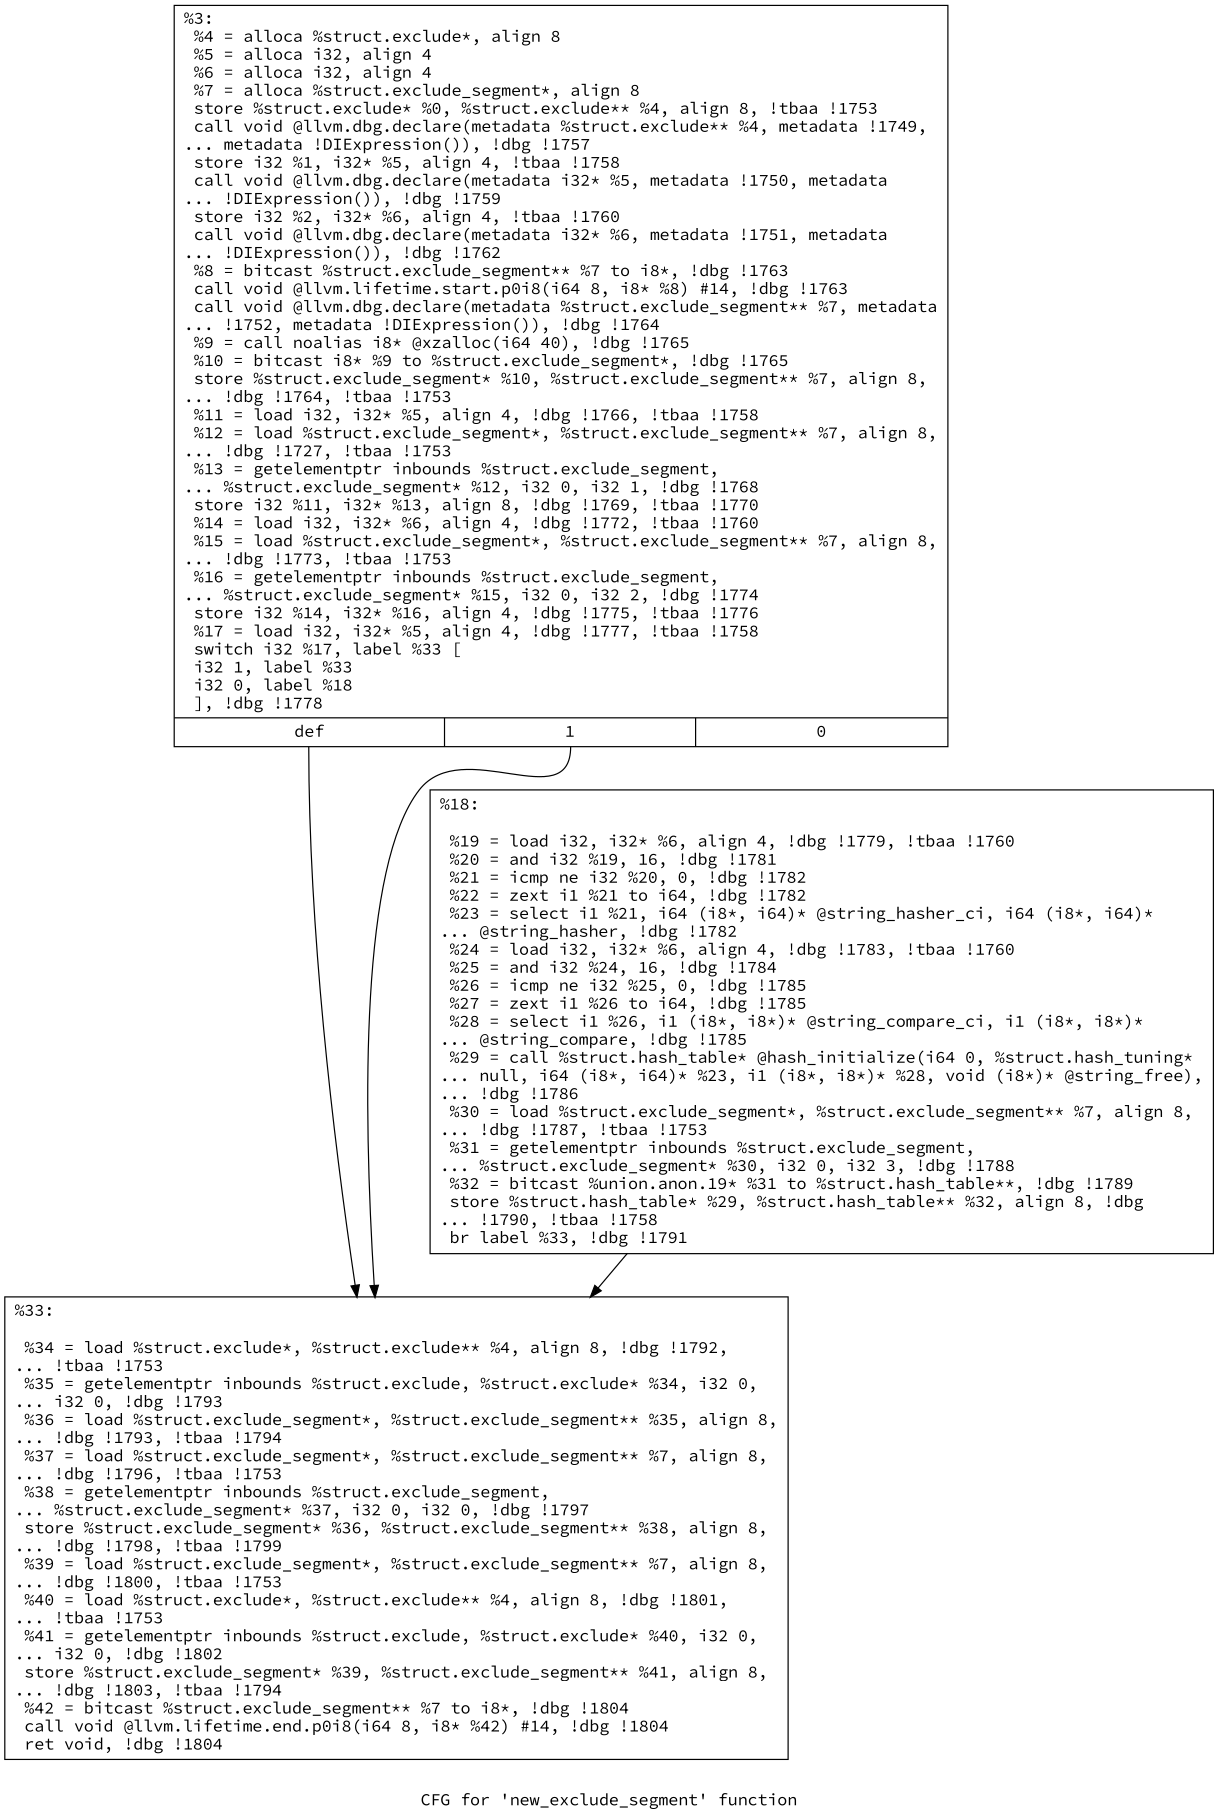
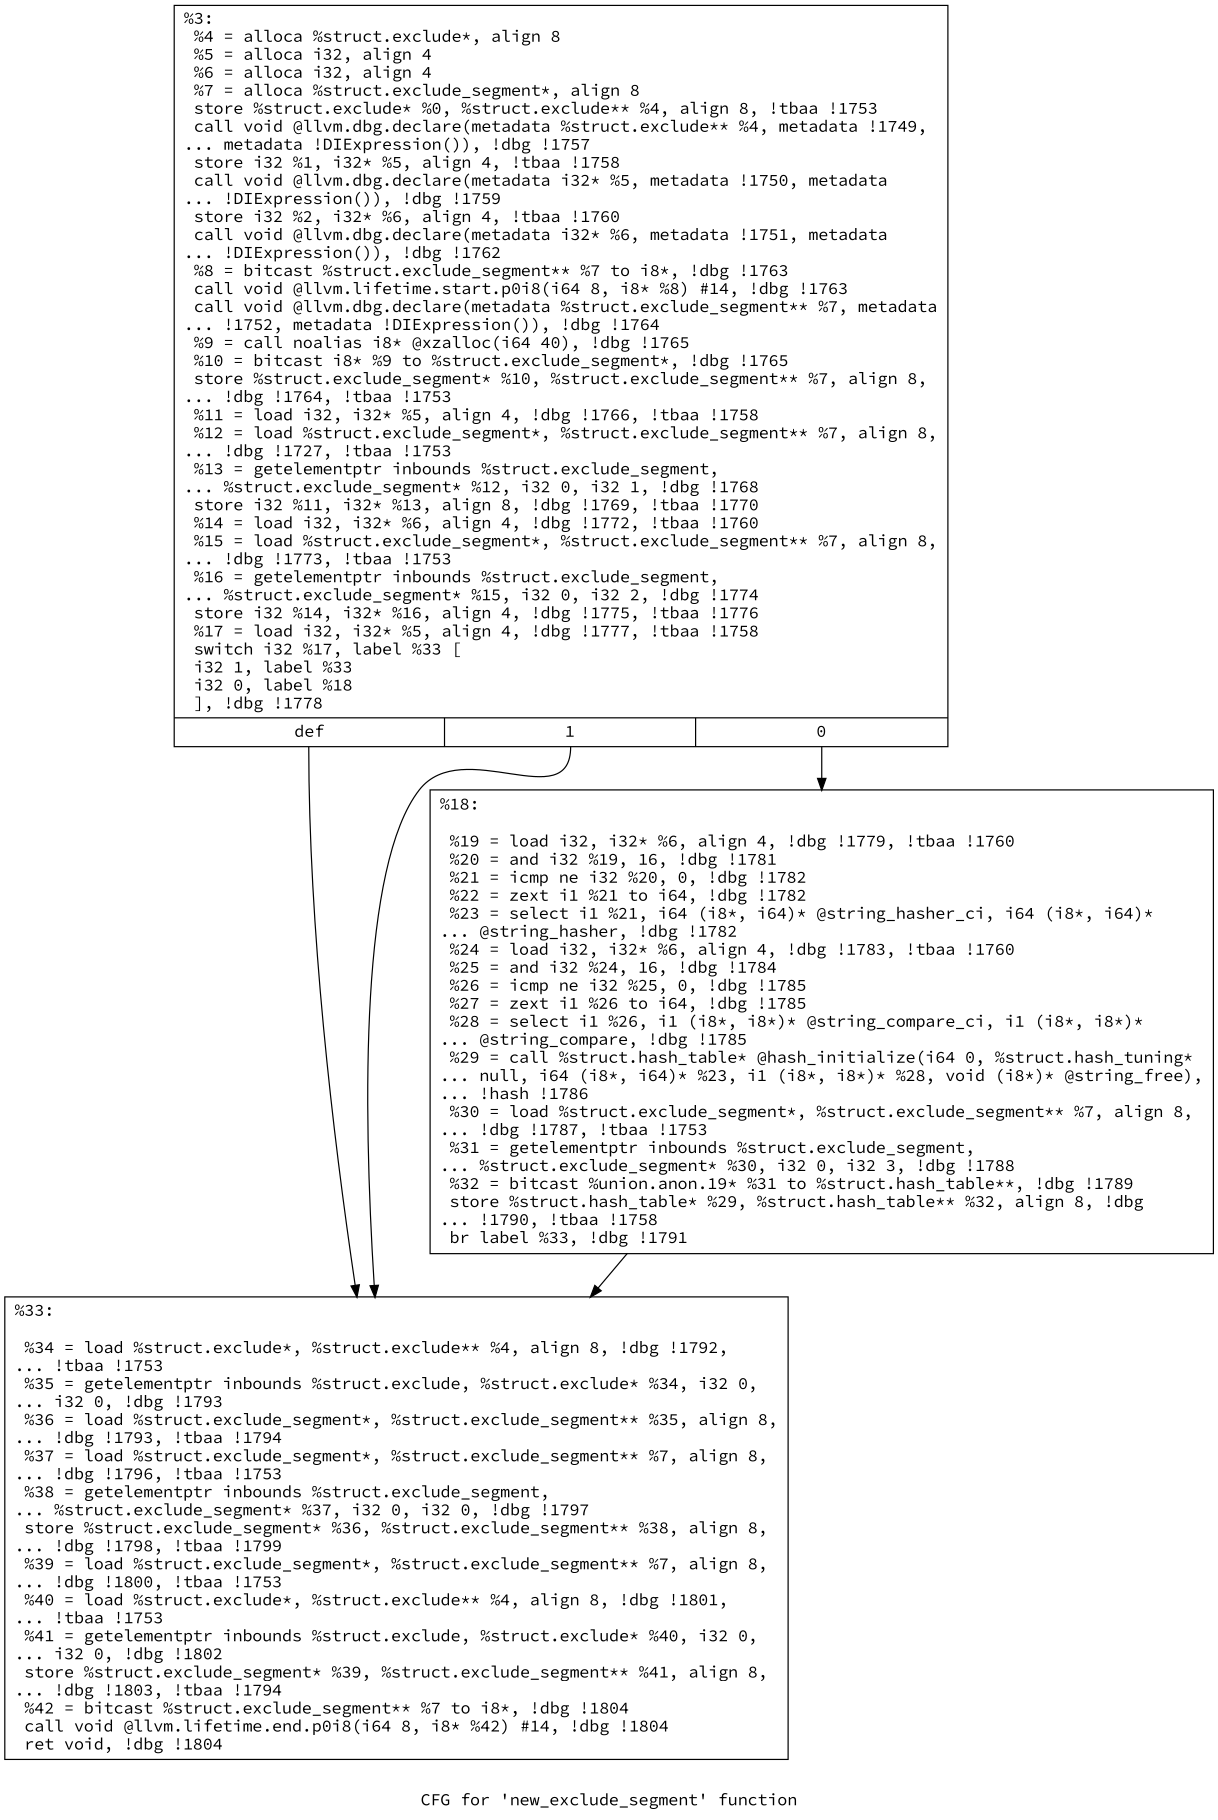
  digraph {
    fontname="Source Code Pro"
    label="CFG for 'new_exclude_segment' function"
    node [fontname="Source Code Pro" shape=record]
    edge [fontname="Source Code Pro"]
    n1 [label="{%3:\l  %4 = alloca %struct.exclude*, align 8\l  %5 = alloca i32, align 4\l  %6 = alloca i32, align 4\l  %7 = alloca %struct.exclude_segment*, align 8\l  store %struct.exclude* %0, %struct.exclude** %4, align 8, !tbaa !1753\l  call void @llvm.dbg.declare(metadata %struct.exclude** %4, metadata !1749,\l... metadata !DIExpression()), !dbg !1757\l  store i32 %1, i32* %5, align 4, !tbaa !1758\l  call void @llvm.dbg.declare(metadata i32* %5, metadata !1750, metadata\l... !DIExpression()), !dbg !1759\l  store i32 %2, i32* %6, align 4, !tbaa !1760\l  call void @llvm.dbg.declare(metadata i32* %6, metadata !1751, metadata\l... !DIExpression()), !dbg !1762\l  %8 = bitcast %struct.exclude_segment** %7 to i8*, !dbg !1763\l  call void @llvm.lifetime.start.p0i8(i64 8, i8* %8) #14, !dbg !1763\l  call void @llvm.dbg.declare(metadata %struct.exclude_segment** %7, metadata\l... !1752, metadata !DIExpression()), !dbg !1764\l  %9 = call noalias i8* @xzalloc(i64 40), !dbg !1765\l  %10 = bitcast i8* %9 to %struct.exclude_segment*, !dbg !1765\l  store %struct.exclude_segment* %10, %struct.exclude_segment** %7, align 8,\l... !dbg !1764, !tbaa !1753\l  %11 = load i32, i32* %5, align 4, !dbg !1766, !tbaa !1758\l  %12 = load %struct.exclude_segment*, %struct.exclude_segment** %7, align 8,\l... !dbg !1727, !tbaa !1753\l  %13 = getelementptr inbounds %struct.exclude_segment,\l... %struct.exclude_segment* %12, i32 0, i32 1, !dbg !1768\l  store i32 %11, i32* %13, align 8, !dbg !1769, !tbaa !1770\l  %14 = load i32, i32* %6, align 4, !dbg !1772, !tbaa !1760\l  %15 = load %struct.exclude_segment*, %struct.exclude_segment** %7, align 8,\l... !dbg !1773, !tbaa !1753\l  %16 = getelementptr inbounds %struct.exclude_segment,\l... %struct.exclude_segment* %15, i32 0, i32 2, !dbg !1774\l  store i32 %14, i32* %16, align 4, !dbg !1775, !tbaa !1776\l  %17 = load i32, i32* %5, align 4, !dbg !1777, !tbaa !1758\l  switch i32 %17, label %33 [\l    i32 1, label %33\l    i32 0, label %18\l  ], !dbg !1778\l|{<s0>def|<s1>1|<s2>0}}"]
    n2 [label="{%33:\l\l  %34 = load %struct.exclude*, %struct.exclude** %4, align 8, !dbg !1792,\l... !tbaa !1753\l  %35 = getelementptr inbounds %struct.exclude, %struct.exclude* %34, i32 0,\l... i32 0, !dbg !1793\l  %36 = load %struct.exclude_segment*, %struct.exclude_segment** %35, align 8,\l... !dbg !1793, !tbaa !1794\l  %37 = load %struct.exclude_segment*, %struct.exclude_segment** %7, align 8,\l... !dbg !1796, !tbaa !1753\l  %38 = getelementptr inbounds %struct.exclude_segment,\l... %struct.exclude_segment* %37, i32 0, i32 0, !dbg !1797\l  store %struct.exclude_segment* %36, %struct.exclude_segment** %38, align 8,\l... !dbg !1798, !tbaa !1799\l  %39 = load %struct.exclude_segment*, %struct.exclude_segment** %7, align 8,\l... !dbg !1800, !tbaa !1753\l  %40 = load %struct.exclude*, %struct.exclude** %4, align 8, !dbg !1801,\l... !tbaa !1753\l  %41 = getelementptr inbounds %struct.exclude, %struct.exclude* %40, i32 0,\l... i32 0, !dbg !1802\l  store %struct.exclude_segment* %39, %struct.exclude_segment** %41, align 8,\l... !dbg !1803, !tbaa !1794\l  %42 = bitcast %struct.exclude_segment** %7 to i8*, !dbg !1804\l  call void @llvm.lifetime.end.p0i8(i64 8, i8* %42) #14, !dbg !1804\l  ret void, !dbg !1804\l}"]
-   n3 [label="{%18:\l\l  %19 = load i32, i32* %6, align 4, !dbg !1779, !tbaa !1760\l  %20 = and i32 %19, 16, !dbg !1781\l  %21 = icmp ne i32 %20, 0, !dbg !1782\l  %22 = zext i1 %21 to i64, !dbg !1782\l  %23 = select i1 %21, i64 (i8*, i64)* @string_hasher_ci, i64 (i8*, i64)*\l... @string_hasher, !dbg !1782\l  %24 = load i32, i32* %6, align 4, !dbg !1783, !tbaa !1760\l  %25 = and i32 %24, 16, !dbg !1784\l  %26 = icmp ne i32 %25, 0, !dbg !1785\l  %27 = zext i1 %26 to i64, !dbg !1785\l  %28 = select i1 %26, i1 (i8*, i8*)* @string_compare_ci, i1 (i8*, i8*)*\l... @string_compare, !dbg !1785\l  %29 = call %struct.hash_table* @hash_initialize(i64 0, %struct.hash_tuning*\l... null, i64 (i8*, i64)* %23, i1 (i8*, i8*)* %28, void (i8*)* @string_free),\l... !dbg !1786\l  %30 = load %struct.exclude_segment*, %struct.exclude_segment** %7, align 8,\l... !dbg !1787, !tbaa !1753\l  %31 = getelementptr inbounds %struct.exclude_segment,\l... %struct.exclude_segment* %30, i32 0, i32 3, !dbg !1788\l  %32 = bitcast %union.anon.19* %31 to %struct.hash_table**, !dbg !1789\l  store %struct.hash_table* %29, %struct.hash_table** %32, align 8, !dbg\l... !1790, !tbaa !1758\l  br label %33, !dbg !1791\l}"]
+   n3 [label="{%18:\l\l  %19 = load i32, i32* %6, align 4, !dbg !1779, !tbaa !1760\l  %20 = and i32 %19, 16, !dbg !1781\l  %21 = icmp ne i32 %20, 0, !dbg !1782\l  %22 = zext i1 %21 to i64, !dbg !1782\l  %23 = select i1 %21, i64 (i8*, i64)* @string_hasher_ci, i64 (i8*, i64)*\l... @string_hasher, !dbg !1782\l  %24 = load i32, i32* %6, align 4, !dbg !1783, !tbaa !1760\l  %25 = and i32 %24, 16, !dbg !1784\l  %26 = icmp ne i32 %25, 0, !dbg !1785\l  %27 = zext i1 %26 to i64, !dbg !1785\l  %28 = select i1 %26, i1 (i8*, i8*)* @string_compare_ci, i1 (i8*, i8*)*\l... @string_compare, !dbg !1785\l  %29 = call %struct.hash_table* @hash_initialize(i64 0, %struct.hash_tuning*\l... null, i64 (i8*, i64)* %23, i1 (i8*, i8*)* %28, void (i8*)* @string_free),\l... !hash !1786\l  %30 = load %struct.exclude_segment*, %struct.exclude_segment** %7, align 8,\l... !dbg !1787, !tbaa !1753\l  %31 = getelementptr inbounds %struct.exclude_segment,\l... %struct.exclude_segment* %30, i32 0, i32 3, !dbg !1788\l  %32 = bitcast %union.anon.19* %31 to %struct.hash_table**, !dbg !1789\l  store %struct.hash_table* %29, %struct.hash_table** %32, align 8, !dbg\l... !1790, !tbaa !1758\l  br label %33, !dbg !1791\l}"]
    n1 -> n2 [tailport=s0]
    n1 -> n2 [tailport=s1]
+   n1 -> n3 [tailport=s2]
    n3 -> n2
  }
